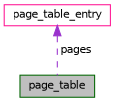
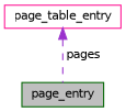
  digraph {
    node [fontname=Helvetica fontsize=10 shape=record style=filled]
-   n1 [color=darkgreen fillcolor=grey75 fontcolor=black height=0.2 label=page_table width=0.4]
+   n1 [color=darkgreen fillcolor=grey75 fontcolor=black height=0.2 label=page_entry width=0.4]
    n2 [color=deeppink fillcolor=white height=0.2 label=page_table_entry width=0.4]
    n2 -> n1 [color=darkorchid3 dir=back fontname=Helvetica fontsize=10 label=" pages" labelfontname=Helvetica labelfontsize=10 style=dashed]
  }
